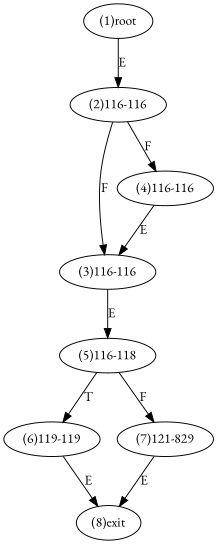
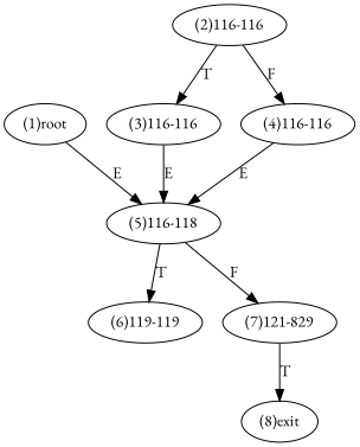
  digraph {
    fontname="EB Garamond"
    node [fontname="EB Garamond"]
    edge [fontname="EB Garamond"]
    n1 [label="(1)root"]
    n2 [label="(2)116-116"]
    n3 [label="(3)116-116"]
    n4 [label="(4)116-116"]
    n5 [label="(5)116-118"]
    n6 [label="(6)119-119"]
    n7 [label="(7)121-829"]
    n8 [label="(8)exit"]
-   n1 -> n2 [label=E]
-   n2 -> n3 [label=F]
+   n1 -> n5 [label=E]
+   n2 -> n3 [label=T]
    n2 -> n4 [label=F]
    n3 -> n5 [label=E]
-   n4 -> n3 [label=E]
+   n4 -> n5 [label=E]
    n5 -> n6 [label=T]
    n5 -> n7 [label=F]
-   n6 -> n8 [label=E]
-   n7 -> n8 [label=E]
+   n7 -> n8 [label=T]
  }
